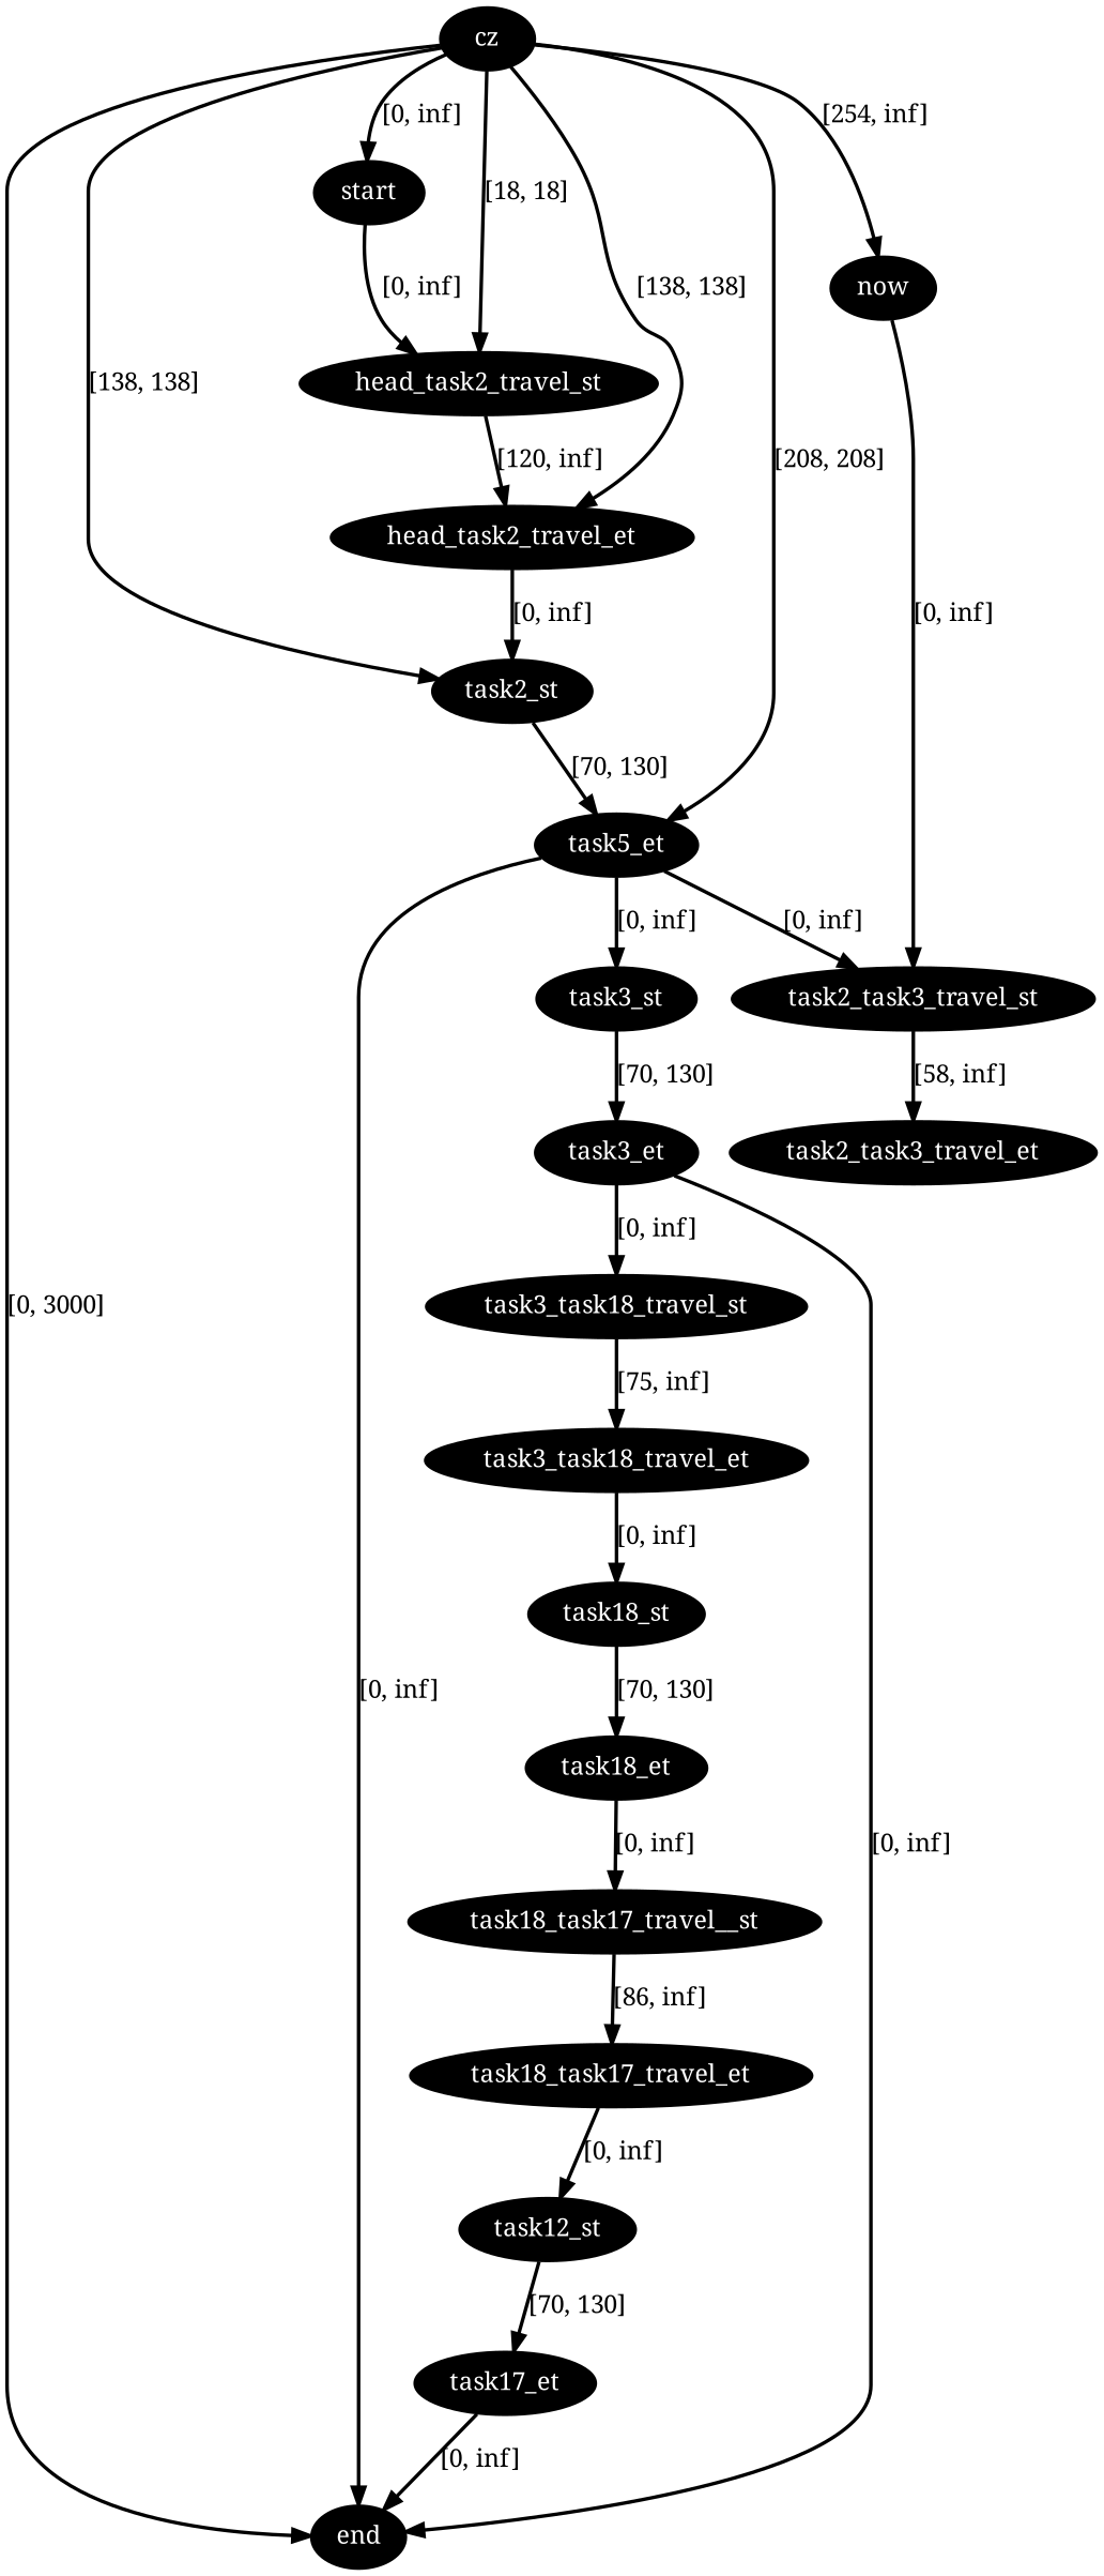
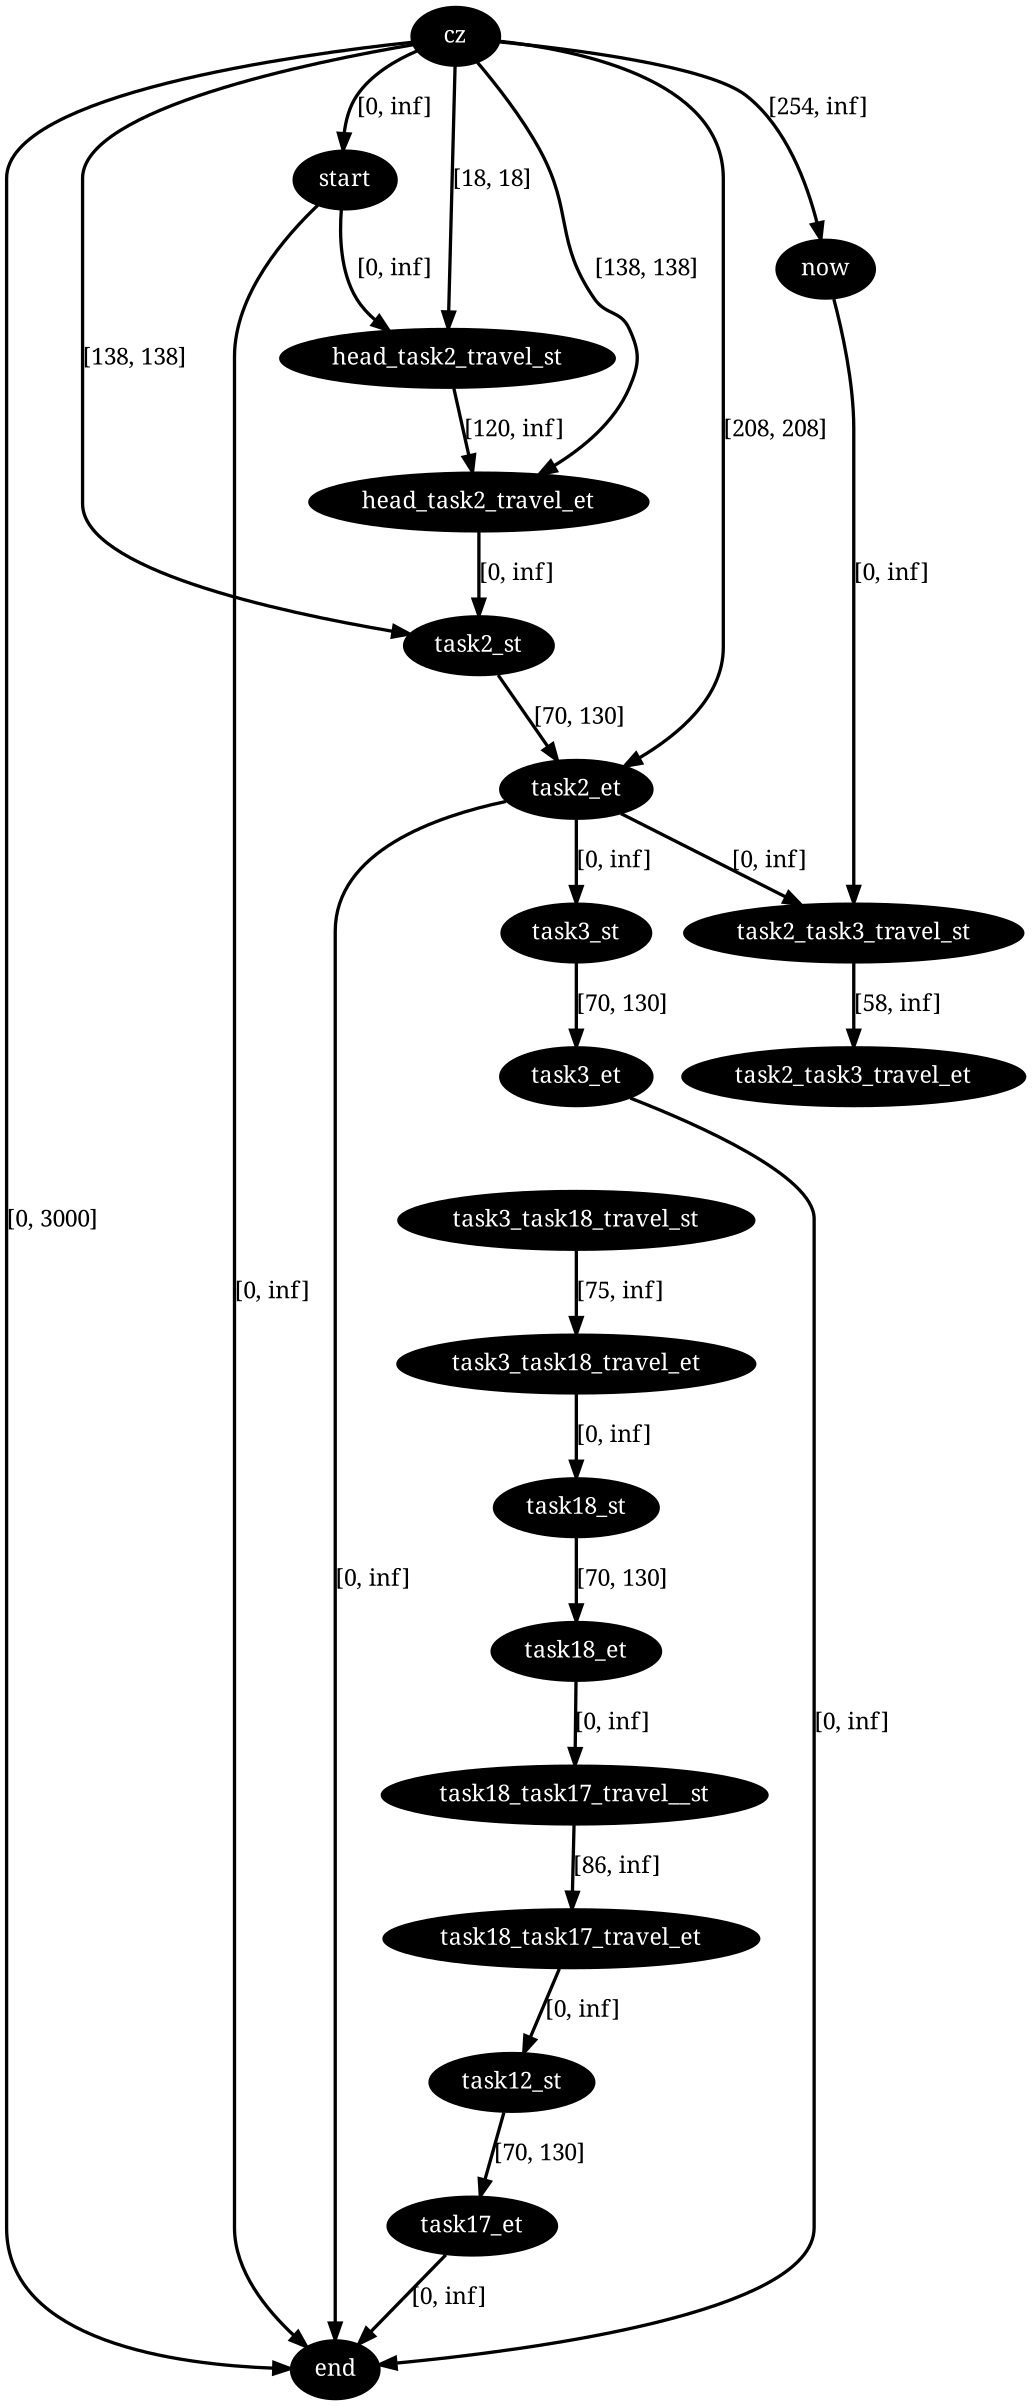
  digraph {
    fontname="Noto Serif"
    node [fillcolor=black fontcolor=white fontname="Noto Serif" style=filled]
    edge [color=black fontname="Noto Serif" penwidth=2]
    n1 [label=cz]
    n2 [label=start]
    n3 [label=now]
    n4 [label=end]
    n5 [label=head_task2_travel_st]
    n6 [label=head_task2_travel_et]
    n7 [label=task2_st]
-   n8 [label=task5_et]
+   n8 [label=task2_et]
    n9 [label=task2_task3_travel_st]
    n10 [label=task3_st]
    n11 [label=task2_task3_travel_et]
    n12 [label=task3_et]
    n13 [label=task3_task18_travel_st]
    n14 [label=task3_task18_travel_et]
    n15 [label=task12_st]
    n16 [label=task17_et]
    n17 [label=task18_st]
    n18 [label=task18_et]
    n19 [label=task18_task17_travel__st]
    n20 [label=task18_task17_travel_et]
    n1 -> n2 [label="[0, inf]"]
    n1 -> n3 [label="[254, inf]"]
    n1 -> n4 [label="[0, 3000]"]
    n1 -> n5 [label="[18, 18]"]
    n1 -> n6 [label="[138, 138]"]
    n1 -> n7 [label="[138, 138]"]
    n1 -> n8 [label="[208, 208]"]
+   n2 -> n4 [label="[0, inf]"]
    n2 -> n5 [label="[0, inf]"]
    n3 -> n9 [label="[0, inf]"]
    n5 -> n6 [label="[120, inf]"]
    n6 -> n7 [label="[0, inf]"]
    n7 -> n8 [label="[70, 130]"]
    n8 -> n4 [label="[0, inf]"]
    n8 -> n9 [label="[0, inf]"]
    n8 -> n10 [label="[0, inf]"]
    n9 -> n11 [label="[58, inf]"]
    n10 -> n12 [label="[70, 130]"]
    n12 -> n4 [label="[0, inf]"]
-   n12 -> n13 [label="[0, inf]"]
    n13 -> n14 [label="[75, inf]"]
    n14 -> n17 [label="[0, inf]"]
    n15 -> n16 [label="[70, 130]"]
    n16 -> n4 [label="[0, inf]"]
    n17 -> n18 [label="[70, 130]"]
    n18 -> n19 [label="[0, inf]"]
    n19 -> n20 [label="[86, inf]"]
    n20 -> n15 [label="[0, inf]"]
  }
